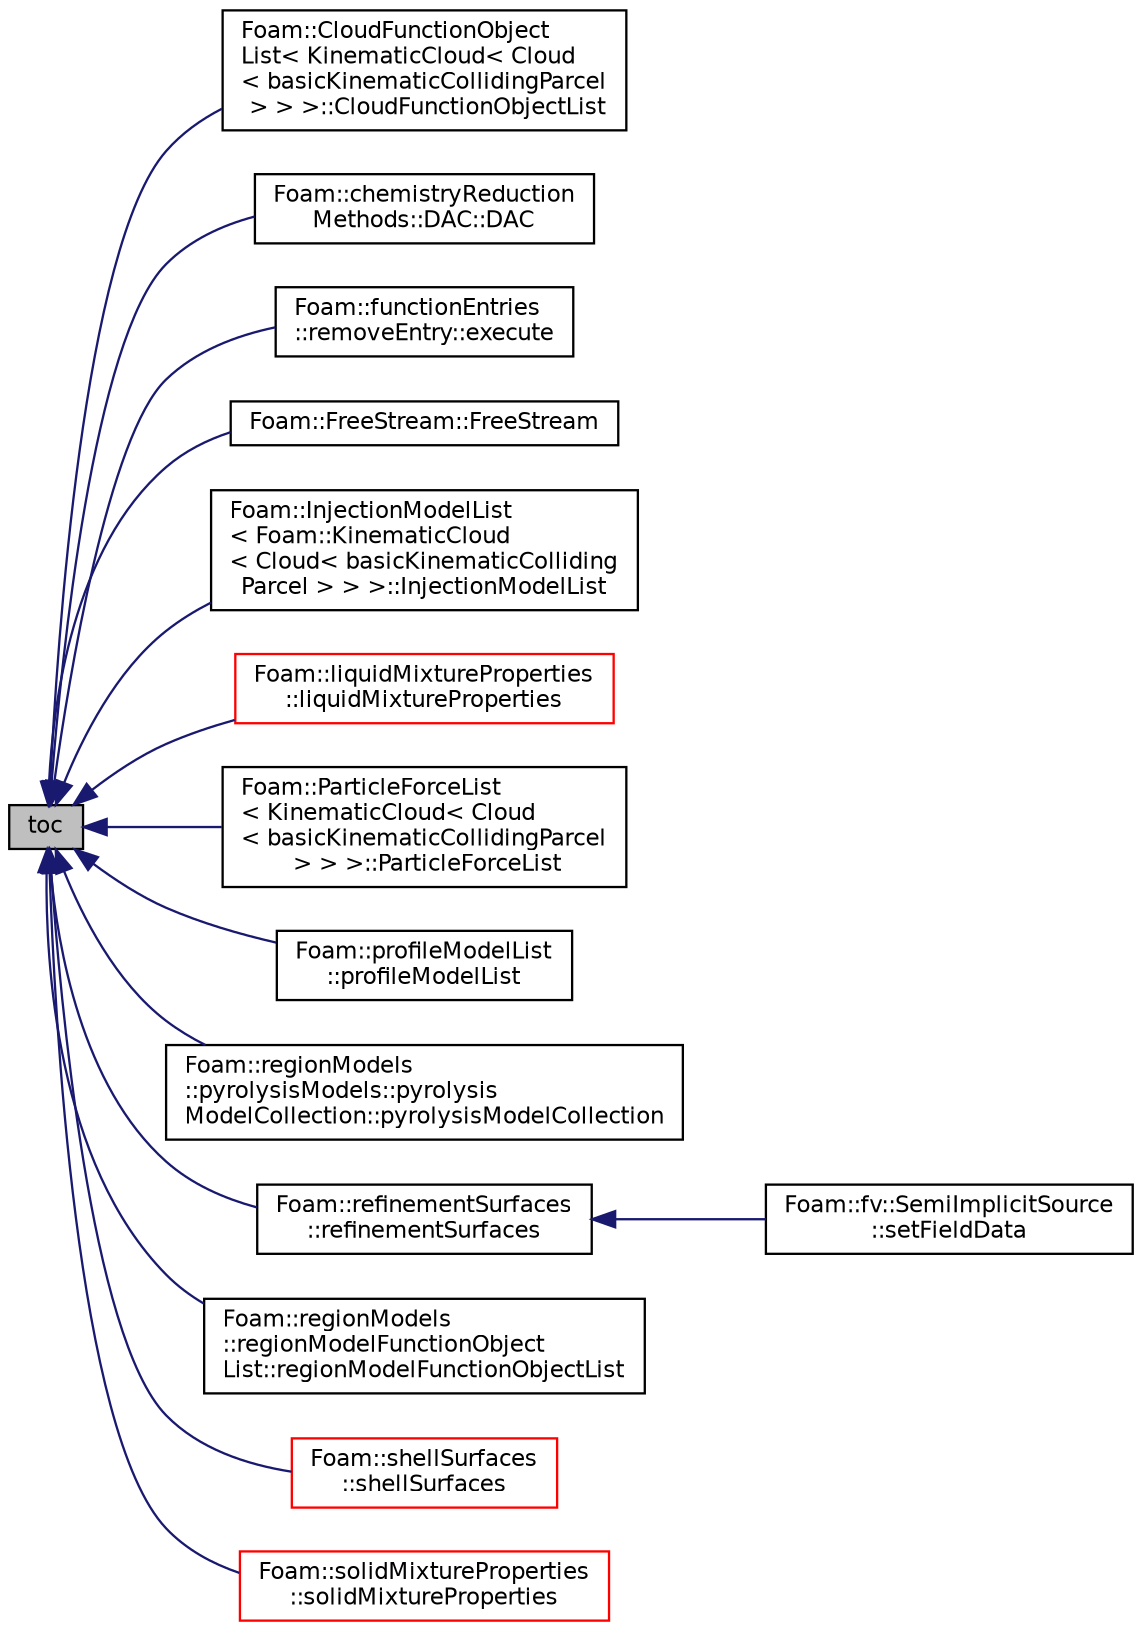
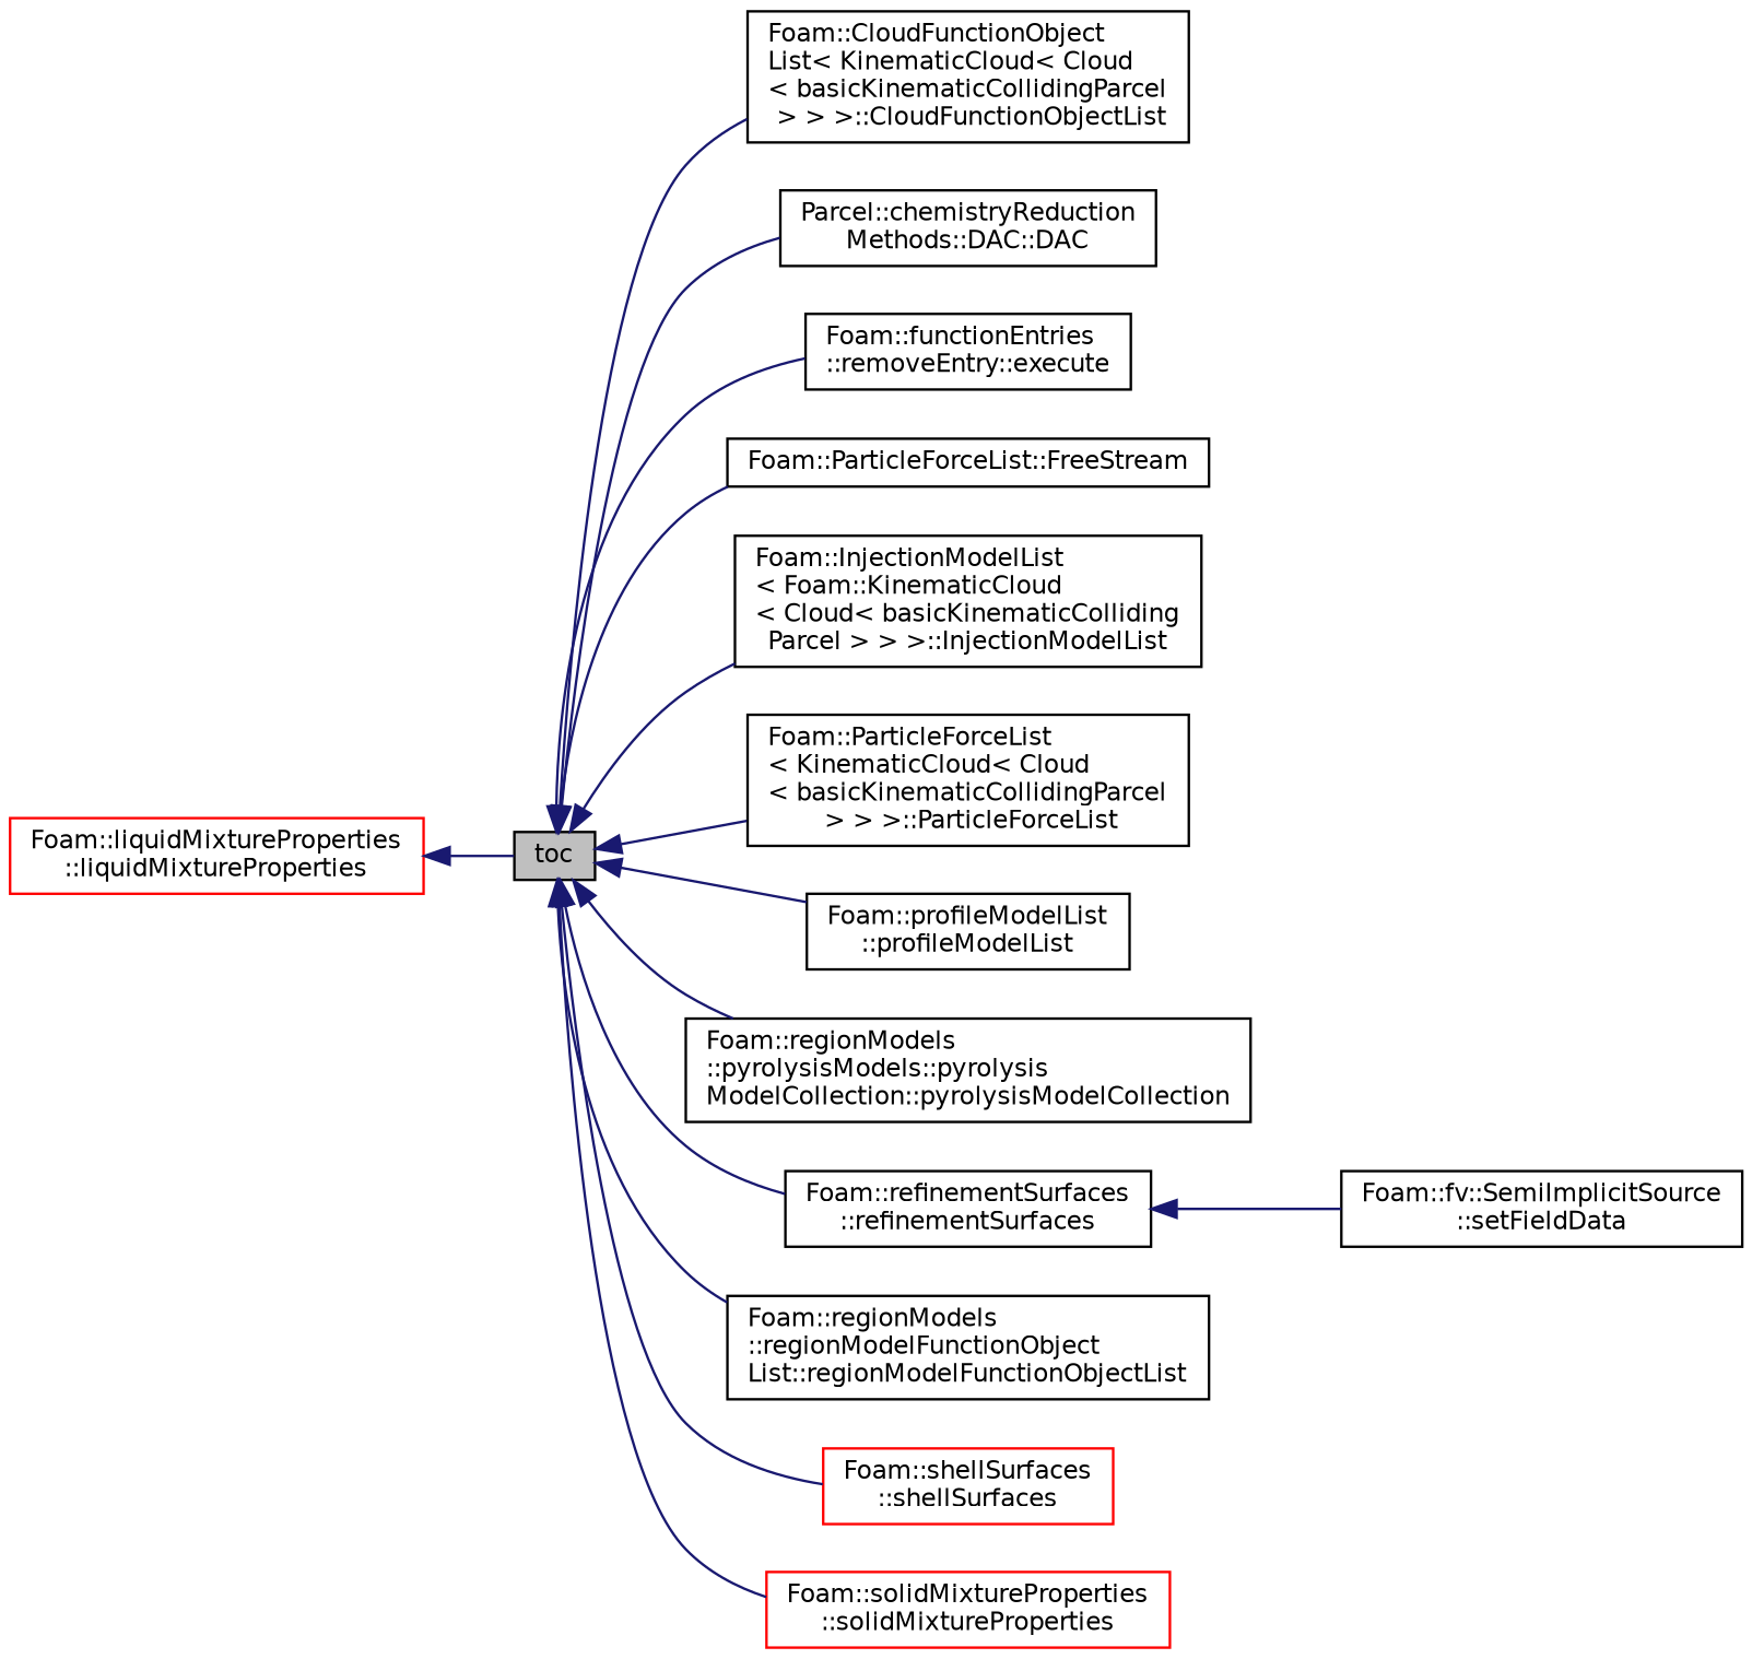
  digraph {
    rankdir=LR
    node [color=black fontname=Helvetica fontsize=10 shape=record]
    edge [color=midnightblue dir=back fontname=Helvetica fontsize=10 labelfontname=Helvetica labelfontsize=10 style=solid]
    n1 [fillcolor=grey75 fontcolor=black height=0.2 label=toc style=filled width=0.4]
    n2 [height=0.2 label="Foam::CloudFunctionObject\lList\< KinematicCloud\< Cloud\l\< basicKinematicCollidingParcel\l \> \> \>::CloudFunctionObjectList" width=0.4]
-   n3 [height=0.2 label="Foam::chemistryReduction\lMethods::DAC::DAC" width=0.4]
+   n3 [height=0.2 label="Parcel::chemistryReduction\lMethods::DAC::DAC" width=0.4]
    n4 [height=0.2 label="Foam::functionEntries\l::removeEntry::execute" width=0.4]
-   n5 [height=0.2 label="Foam::FreeStream::FreeStream" width=0.4]
+   n5 [height=0.2 label="Foam::ParticleForceList::FreeStream" width=0.4]
    n6 [height=0.2 label="Foam::InjectionModelList\l\< Foam::KinematicCloud\l\< Cloud\< basicKinematicColliding\lParcel \> \> \>::InjectionModelList" width=0.4]
    n7 [color=red height=0.2 label="Foam::liquidMixtureProperties\l::liquidMixtureProperties" width=0.4]
    n8 [height=0.2 label="Foam::ParticleForceList\l\< KinematicCloud\< Cloud\l\< basicKinematicCollidingParcel\l \> \> \>::ParticleForceList" width=0.4]
    n9 [height=0.2 label="Foam::profileModelList\l::profileModelList" width=0.4]
    n10 [height=0.2 label="Foam::regionModels\l::pyrolysisModels::pyrolysis\lModelCollection::pyrolysisModelCollection" width=0.4]
    n11 [height=0.2 label="Foam::refinementSurfaces\l::refinementSurfaces" width=0.4]
    n12 [height=0.2 label="Foam::regionModels\l::regionModelFunctionObject\lList::regionModelFunctionObjectList" width=0.4]
    n13 [color=red height=0.2 label="Foam::shellSurfaces\l::shellSurfaces" width=0.4]
    n14 [color=red height=0.2 label="Foam::solidMixtureProperties\l::solidMixtureProperties" width=0.4]
    n15 [height=0.2 label="Foam::fv::SemiImplicitSource\l::setFieldData" width=0.4]
    n1 -> n2
    n1 -> n3
    n1 -> n4
    n1 -> n5
    n1 -> n6
-   n1 -> n7
+   n7 -> n1
    n1 -> n8
    n1 -> n9
    n1 -> n10
    n1 -> n11
    n1 -> n12
    n1 -> n13
    n1 -> n14
    n11 -> n15
  }
